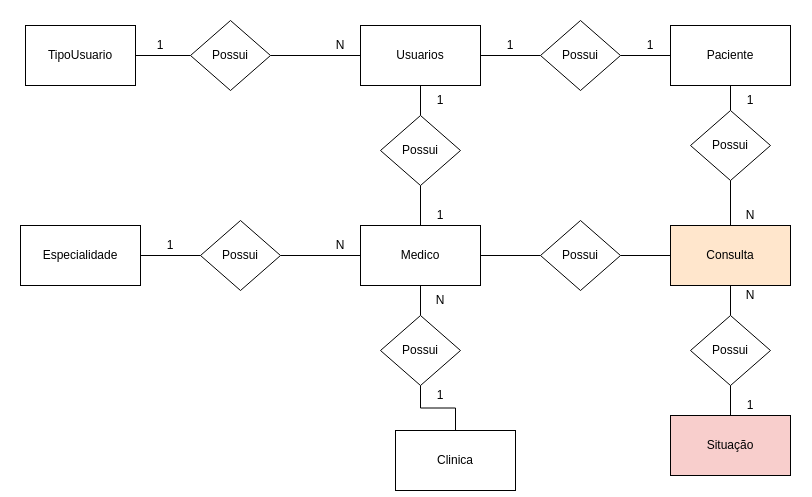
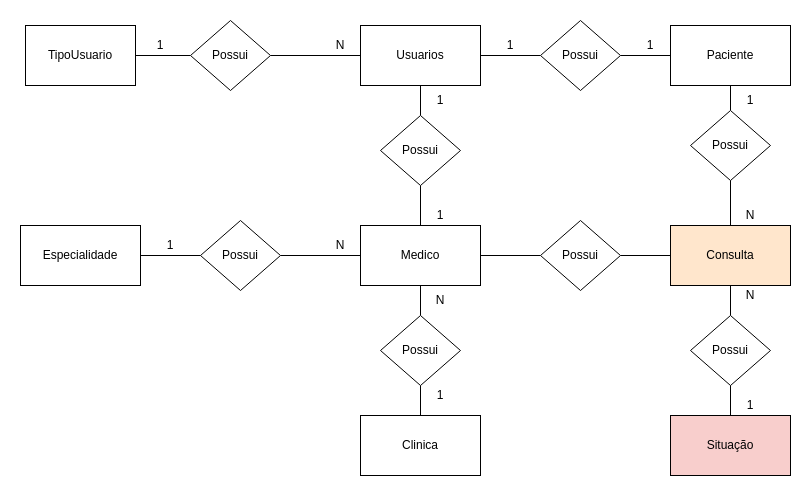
  <mxCell id="0" />
  <mxCell id="1" parent="0" />
  <mxCell id="2" style="edgeStyle=orthogonalEdgeStyle;rounded=0;orthogonalLoop=1;jettySize=auto;html=1;exitX=1;exitY=0.5;exitDx=0;exitDy=0;entryX=0;entryY=0.5;entryDx=0;entryDy=0;endArrow=none;endFill=0;" parent="1" source="3" target="5" edge="1"><mxGeometry relative="1" as="geometry" /></mxCell>
  <mxCell id="3" value="TipoUsuario" style="rounded=0;whiteSpace=wrap;html=1;" parent="1" vertex="1"><mxGeometry x="25" y="25" width="110" height="60" as="geometry" /></mxCell>
  <mxCell id="4" style="edgeStyle=orthogonalEdgeStyle;rounded=0;orthogonalLoop=1;jettySize=auto;html=1;exitX=1;exitY=0.5;exitDx=0;exitDy=0;entryX=0;entryY=0.5;entryDx=0;entryDy=0;endArrow=none;endFill=0;" parent="1" source="5" target="9" edge="1"><mxGeometry relative="1" as="geometry" /></mxCell>
  <mxCell id="5" value="Possui" style="rhombus;whiteSpace=wrap;html=1;" parent="1" vertex="1"><mxGeometry x="190" y="20" width="80" height="70" as="geometry" /></mxCell>
  <mxCell id="6" value="1" style="text;html=1;strokeColor=none;fillColor=none;align=center;verticalAlign=middle;whiteSpace=wrap;rounded=0;" parent="1" vertex="1"><mxGeometry x="140" y="35" width="40" height="20" as="geometry" /></mxCell>
  <mxCell id="7" value="N" style="text;html=1;strokeColor=none;fillColor=none;align=center;verticalAlign=middle;whiteSpace=wrap;rounded=0;" parent="1" vertex="1"><mxGeometry x="320" y="35" width="40" height="20" as="geometry" /></mxCell>
  <mxCell id="8" style="edgeStyle=orthogonalEdgeStyle;rounded=0;orthogonalLoop=1;jettySize=auto;html=1;exitX=1;exitY=0.5;exitDx=0;exitDy=0;entryX=0;entryY=0.5;entryDx=0;entryDy=0;endArrow=none;endFill=0;" parent="1" source="9" target="17" edge="1"><mxGeometry relative="1" as="geometry" /></mxCell>
  <mxCell id="9" value="Usuarios" style="rounded=0;whiteSpace=wrap;html=1;" parent="1" vertex="1"><mxGeometry x="360" y="25" width="120" height="60" as="geometry" /></mxCell>
  <mxCell id="10" style="edgeStyle=orthogonalEdgeStyle;rounded=0;orthogonalLoop=1;jettySize=auto;html=1;exitX=0.5;exitY=0;exitDx=0;exitDy=0;entryX=0.5;entryY=1;entryDx=0;entryDy=0;endArrow=none;endFill=0;" parent="1" edge="1"><mxGeometry relative="1" as="geometry"><mxPoint x="195" y="197" as="targetPoint" /></mxGeometry></mxCell>
  <mxCell id="11" style="edgeStyle=orthogonalEdgeStyle;rounded=0;orthogonalLoop=1;jettySize=auto;html=1;exitX=0.5;exitY=0;exitDx=0;exitDy=0;entryX=0.5;entryY=1;entryDx=0;entryDy=0;endArrow=none;endFill=0;" parent="1" source="13" target="15" edge="1"><mxGeometry relative="1" as="geometry" /></mxCell>
  <mxCell id="12" style="edgeStyle=orthogonalEdgeStyle;rounded=0;orthogonalLoop=1;jettySize=auto;html=1;exitX=0.5;exitY=1;exitDx=0;exitDy=0;entryX=0.5;entryY=0;entryDx=0;entryDy=0;endArrow=none;endFill=0;" parent="1" source="13" target="40" edge="1"><mxGeometry relative="1" as="geometry" /></mxCell>
  <mxCell id="13" value="Medico" style="rounded=0;whiteSpace=wrap;html=1;" parent="1" vertex="1"><mxGeometry x="360" y="225" width="120" height="60" as="geometry" /></mxCell>
  <mxCell id="14" value="" style="edgeStyle=orthogonalEdgeStyle;rounded=0;orthogonalLoop=1;jettySize=auto;html=1;endArrow=none;endFill=0;" parent="1" source="15" target="9" edge="1"><mxGeometry relative="1" as="geometry" /></mxCell>
  <mxCell id="15" value="Possui" style="rhombus;whiteSpace=wrap;html=1;" parent="1" vertex="1"><mxGeometry x="380" y="115" width="80" height="70" as="geometry" /></mxCell>
  <mxCell id="16" style="edgeStyle=orthogonalEdgeStyle;rounded=0;orthogonalLoop=1;jettySize=auto;html=1;exitX=1;exitY=0.5;exitDx=0;exitDy=0;endArrow=none;endFill=0;" parent="1" source="17" target="18" edge="1"><mxGeometry relative="1" as="geometry" /></mxCell>
  <mxCell id="17" value="Possui" style="rhombus;whiteSpace=wrap;html=1;" parent="1" vertex="1"><mxGeometry x="540" y="20" width="80" height="70" as="geometry" /></mxCell>
  <mxCell id="18" value="Paciente" style="rounded=0;whiteSpace=wrap;html=1;" parent="1" vertex="1"><mxGeometry x="670" y="25" width="120" height="60" as="geometry" /></mxCell>
  <mxCell id="19" value="1" style="text;html=1;strokeColor=none;fillColor=none;align=center;verticalAlign=middle;whiteSpace=wrap;rounded=0;" parent="1" vertex="1"><mxGeometry x="420" y="90" width="40" height="20" as="geometry" /></mxCell>
  <mxCell id="20" value="1" style="text;html=1;strokeColor=none;fillColor=none;align=center;verticalAlign=middle;whiteSpace=wrap;rounded=0;" parent="1" vertex="1"><mxGeometry x="420" y="205" width="40" height="20" as="geometry" /></mxCell>
  <mxCell id="21" value="1" style="text;html=1;strokeColor=none;fillColor=none;align=center;verticalAlign=middle;whiteSpace=wrap;rounded=0;" parent="1" vertex="1"><mxGeometry x="490" y="35" width="40" height="20" as="geometry" /></mxCell>
  <mxCell id="22" value="1" style="text;html=1;strokeColor=none;fillColor=none;align=center;verticalAlign=middle;whiteSpace=wrap;rounded=0;" parent="1" vertex="1"><mxGeometry x="630" y="35" width="40" height="20" as="geometry" /></mxCell>
  <mxCell id="23" value="" style="edgeStyle=orthogonalEdgeStyle;rounded=0;orthogonalLoop=1;jettySize=auto;html=1;endArrow=none;endFill=0;" parent="1" source="24" target="18" edge="1"><mxGeometry relative="1" as="geometry" /></mxCell>
  <mxCell id="24" value="Possui" style="rhombus;whiteSpace=wrap;html=1;" parent="1" vertex="1"><mxGeometry x="690" y="110" width="80" height="70" as="geometry" /></mxCell>
  <mxCell id="25" value="" style="edgeStyle=orthogonalEdgeStyle;rounded=0;orthogonalLoop=1;jettySize=auto;html=1;endArrow=none;endFill=0;" parent="1" source="27" target="24" edge="1"><mxGeometry relative="1" as="geometry" /></mxCell>
  <mxCell id="26" style="edgeStyle=orthogonalEdgeStyle;rounded=0;orthogonalLoop=1;jettySize=auto;html=1;exitX=0.5;exitY=1;exitDx=0;exitDy=0;entryX=0.5;entryY=0;entryDx=0;entryDy=0;endArrow=none;endFill=0;" parent="1" source="27" target="31" edge="1"><mxGeometry relative="1" as="geometry" /></mxCell>
  <mxCell id="27" value="Consulta" style="rounded=0;whiteSpace=wrap;html=1;fillColor=#ffe6cc;" parent="1" vertex="1"><mxGeometry x="670" y="225" width="120" height="60" as="geometry" /></mxCell>
  <mxCell id="28" style="edgeStyle=orthogonalEdgeStyle;rounded=0;orthogonalLoop=1;jettySize=auto;html=1;exitX=1;exitY=0.5;exitDx=0;exitDy=0;entryX=0;entryY=0.5;entryDx=0;entryDy=0;endArrow=none;endFill=0;" parent="1" source="30" target="27" edge="1"><mxGeometry relative="1" as="geometry" /></mxCell>
  <mxCell id="29" style="edgeStyle=orthogonalEdgeStyle;rounded=0;orthogonalLoop=1;jettySize=auto;html=1;exitX=0;exitY=0.5;exitDx=0;exitDy=0;entryX=1;entryY=0.5;entryDx=0;entryDy=0;endArrow=none;endFill=0;" parent="1" source="30" target="13" edge="1"><mxGeometry relative="1" as="geometry" /></mxCell>
  <mxCell id="30" value="Possui" style="rhombus;whiteSpace=wrap;html=1;" parent="1" vertex="1"><mxGeometry x="540" y="220" width="80" height="70" as="geometry" /></mxCell>
  <mxCell id="31" value="Possui" style="rhombus;whiteSpace=wrap;html=1;" parent="1" vertex="1"><mxGeometry x="690" y="315" width="80" height="70" as="geometry" /></mxCell>
  <mxCell id="32" style="edgeStyle=orthogonalEdgeStyle;rounded=0;orthogonalLoop=1;jettySize=auto;html=1;exitX=0.5;exitY=0;exitDx=0;exitDy=0;endArrow=none;endFill=0;" parent="1" source="33" target="31" edge="1"><mxGeometry relative="1" as="geometry" /></mxCell>
  <mxCell id="33" value="Situação" style="rounded=0;whiteSpace=wrap;html=1;fillColor=#f8cecc;" parent="1" vertex="1"><mxGeometry x="670" y="415" width="120" height="60" as="geometry" /></mxCell>
  <mxCell id="34" style="edgeStyle=orthogonalEdgeStyle;rounded=0;orthogonalLoop=1;jettySize=auto;html=1;exitX=1;exitY=0.5;exitDx=0;exitDy=0;endArrow=none;endFill=0;" parent="1" source="35" target="13" edge="1"><mxGeometry relative="1" as="geometry" /></mxCell>
  <mxCell id="35" value="Possui" style="rhombus;whiteSpace=wrap;html=1;" parent="1" vertex="1"><mxGeometry x="200" y="220" width="80" height="70" as="geometry" /></mxCell>
  <mxCell id="36" style="edgeStyle=orthogonalEdgeStyle;rounded=0;orthogonalLoop=1;jettySize=auto;html=1;exitX=1;exitY=0.5;exitDx=0;exitDy=0;entryX=0;entryY=0.5;entryDx=0;entryDy=0;endArrow=none;endFill=0;" parent="1" source="37" target="35" edge="1"><mxGeometry relative="1" as="geometry" /></mxCell>
  <mxCell id="37" value="Especialidade" style="rounded=0;whiteSpace=wrap;html=1;" parent="1" vertex="1"><mxGeometry x="20" y="225" width="120" height="60" as="geometry" /></mxCell>
- <mxCell id="38" value="Clinica" style="rounded=0;whiteSpace=wrap;html=1;" parent="1" vertex="1"><mxGeometry x="395" y="430" width="120" height="60" as="geometry" /></mxCell>
+ <mxCell id="38" value="Clinica" style="rounded=0;whiteSpace=wrap;html=1;" parent="1" vertex="1"><mxGeometry x="360" y="415" width="120" height="60" as="geometry" /></mxCell>
  <mxCell id="39" style="edgeStyle=orthogonalEdgeStyle;rounded=0;orthogonalLoop=1;jettySize=auto;html=1;exitX=0.5;exitY=1;exitDx=0;exitDy=0;entryX=0.5;entryY=0;entryDx=0;entryDy=0;endArrow=none;endFill=0;" parent="1" source="40" target="38" edge="1"><mxGeometry relative="1" as="geometry" /></mxCell>
  <mxCell id="40" value="Possui" style="rhombus;whiteSpace=wrap;html=1;" parent="1" vertex="1"><mxGeometry x="380" y="315" width="80" height="70" as="geometry" /></mxCell>
  <mxCell id="41" value="1" style="text;html=1;strokeColor=none;fillColor=none;align=center;verticalAlign=middle;whiteSpace=wrap;rounded=0;" parent="1" vertex="1"><mxGeometry x="150" y="235" width="40" height="20" as="geometry" /></mxCell>
  <mxCell id="42" value="N" style="text;html=1;strokeColor=none;fillColor=none;align=center;verticalAlign=middle;whiteSpace=wrap;rounded=0;" parent="1" vertex="1"><mxGeometry x="320" y="235" width="40" height="20" as="geometry" /></mxCell>
  <mxCell id="43" value="1" style="text;html=1;strokeColor=none;fillColor=none;align=center;verticalAlign=middle;whiteSpace=wrap;rounded=0;" parent="1" vertex="1"><mxGeometry x="420" y="385" width="40" height="20" as="geometry" /></mxCell>
  <mxCell id="44" value="N" style="text;html=1;strokeColor=none;fillColor=none;align=center;verticalAlign=middle;whiteSpace=wrap;rounded=0;" parent="1" vertex="1"><mxGeometry x="420" y="290" width="40" height="20" as="geometry" /></mxCell>
  <mxCell id="45" value="N" style="text;html=1;strokeColor=none;fillColor=none;align=center;verticalAlign=middle;whiteSpace=wrap;rounded=0;" parent="1" vertex="1"><mxGeometry x="730" y="205" width="40" height="20" as="geometry" /></mxCell>
  <mxCell id="46" value="1" style="text;html=1;strokeColor=none;fillColor=none;align=center;verticalAlign=middle;whiteSpace=wrap;rounded=0;" parent="1" vertex="1"><mxGeometry x="730" y="90" width="40" height="20" as="geometry" /></mxCell>
  <mxCell id="47" value="1" style="text;html=1;strokeColor=none;fillColor=none;align=center;verticalAlign=middle;whiteSpace=wrap;rounded=0;" parent="1" vertex="1"><mxGeometry x="730" y="395" width="40" height="20" as="geometry" /></mxCell>
  <mxCell id="48" value="N" style="text;html=1;strokeColor=none;fillColor=none;align=center;verticalAlign=middle;whiteSpace=wrap;rounded=0;" parent="1" vertex="1"><mxGeometry x="730" y="285" width="40" height="20" as="geometry" /></mxCell>
